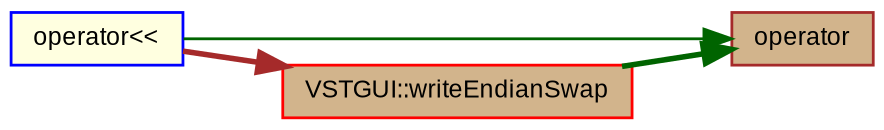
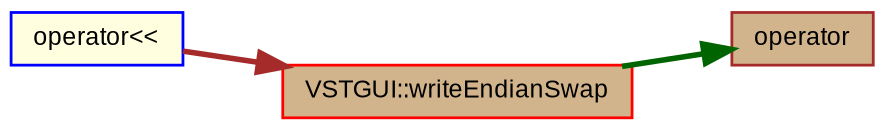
  digraph {
    rankdir=LR
    node [fillcolor=tan fontname=Arial fontsize=9 shape=record style=filled]
    edge [color=darkgreen fontname=Arial fontsize=9 labelfontname=Arial labelfontsize=9 style=bold]
    n1 [color=blue fillcolor=lightyellow fontcolor=black height=0.2 label="operator\<\<" width=0.4]
    n2 [color=brown height=0.2 label=operator width=0.4]
    n3 [color=red height=0.2 label="VSTGUI::writeEndianSwap" width=0.4]
-   n1 -> n2 [style=solid]
    n1 -> n3 [color=brown]
    n3 -> n2
  }
